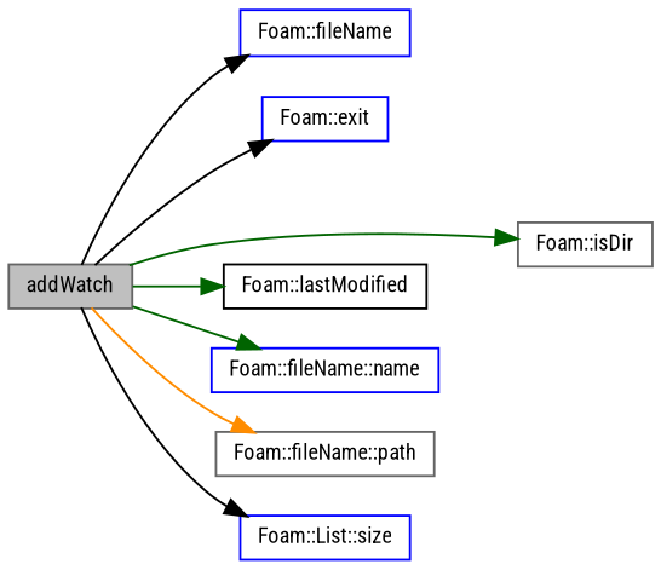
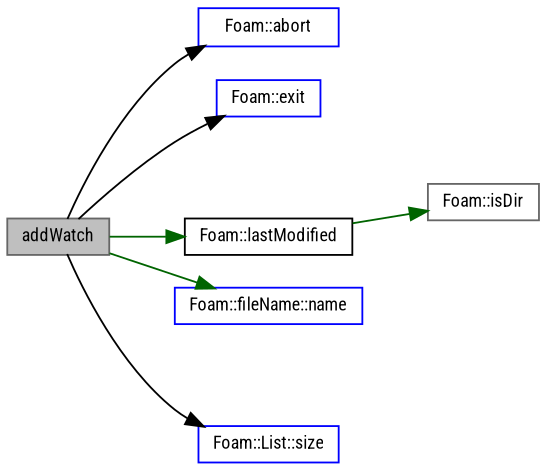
  digraph {
    fontname="Roboto Condensed"
    rankdir=LR
    node [color=blue fontname="Roboto Condensed" fontsize=10 shape=record]
    edge [color=black fontname="Roboto Condensed" fontsize=10 labelfontname=Helvetica labelfontsize=10 style=solid]
    n1 [color=gray40 fillcolor=grey75 fontcolor=black height=0.2 label=addWatch style=filled width=0.4]
-   n2 [height=0.2 label="Foam::fileName" width=0.4]
+   n2 [height=0.2 label="Foam::abort" width=0.4]
    n3 [height=0.2 label="Foam::exit" width=0.4]
    n4 [color=gray40 height=0.2 label="Foam::isDir" width=0.4]
    n5 [color=black height=0.2 label="Foam::lastModified" width=0.4]
    n6 [height=0.2 label="Foam::fileName::name" width=0.4]
-   n7 [color=gray40 height=0.2 label="Foam::fileName::path" width=0.4]
    n8 [height=0.2 label="Foam::List::size" width=0.4]
    n1 -> n2
    n1 -> n3
-   n1 -> n4 [color=darkgreen]
+   n5 -> n4 [color=darkgreen]
    n1 -> n5 [color=darkgreen]
    n1 -> n6 [color=darkgreen]
-   n1 -> n7 [color=darkorange]
    n1 -> n8
  }
